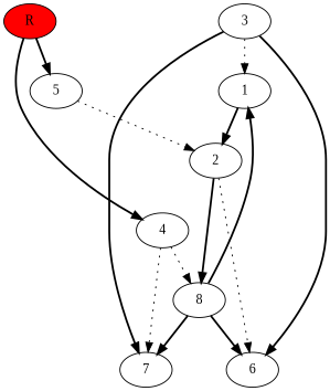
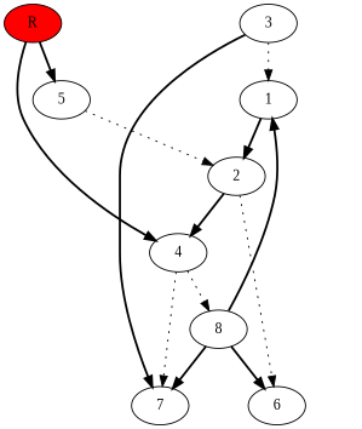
  digraph {
    fontname="Liberation Serif"
    node [fontname="Liberation Serif"]
    edge [fontname="Liberation Serif" style=bold]
    1
    2
    4
    6
    7
    8
    3
    5
    R [fillcolor="#ff0000" style=filled]
    1 -> 2
-   2 -> 8
+   2 -> 4
    2 -> 6 [style=dotted]
    4 -> 7 [style=dotted]
    4 -> 8 [style=dotted]
    8 -> 1
    8 -> 6
    8 -> 7
    3 -> 1 [style=dotted]
-   3 -> 6
    3 -> 7
    5 -> 2 [style=dotted]
    R -> 4
    R -> 5
  }
